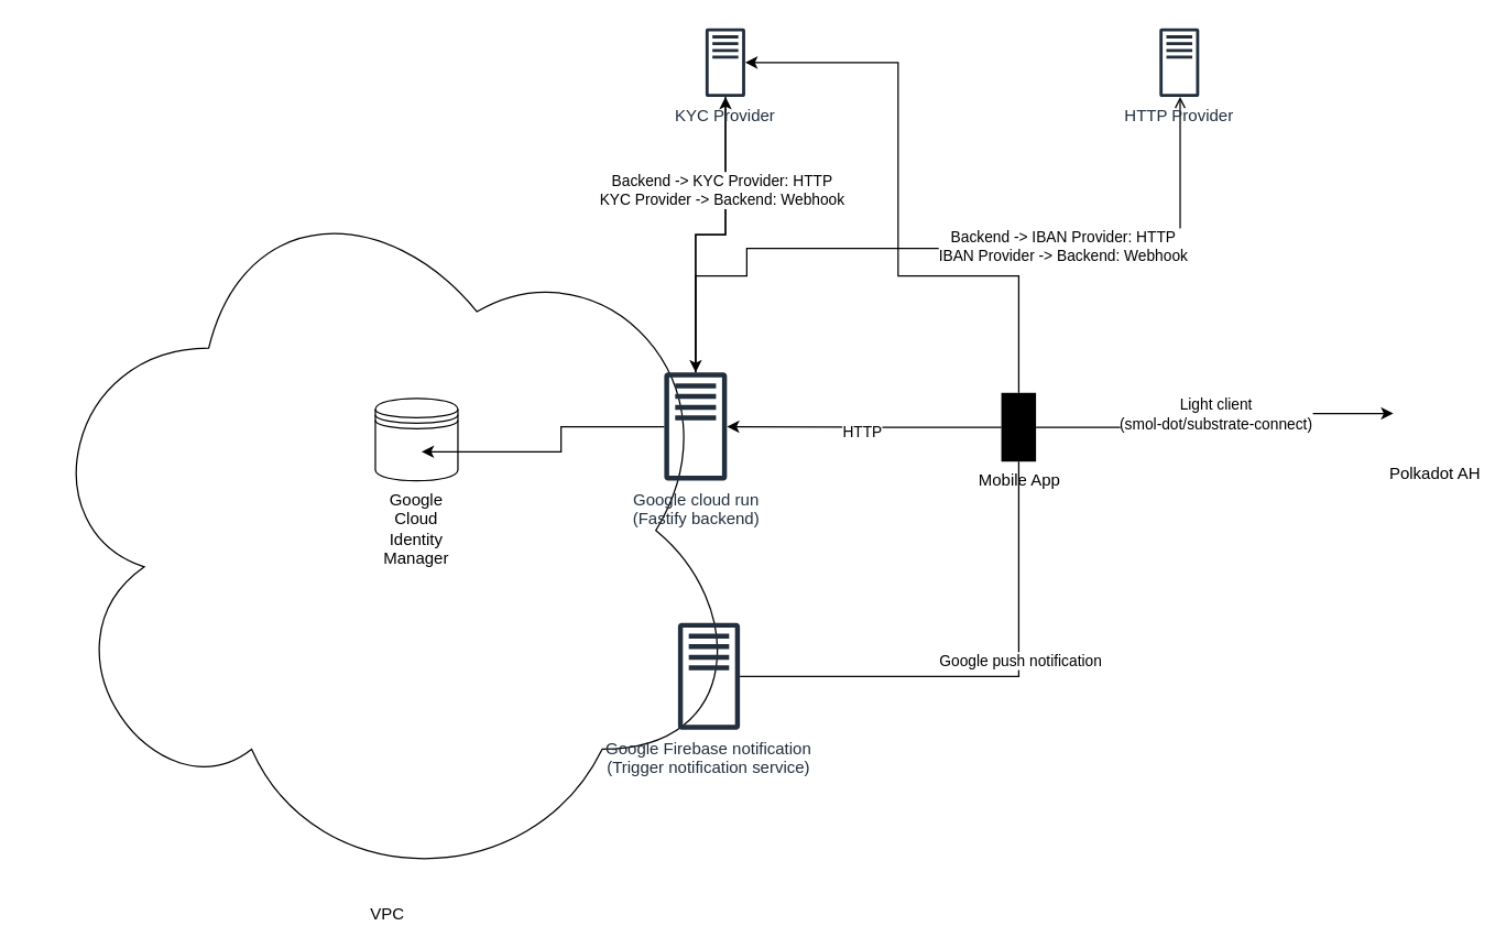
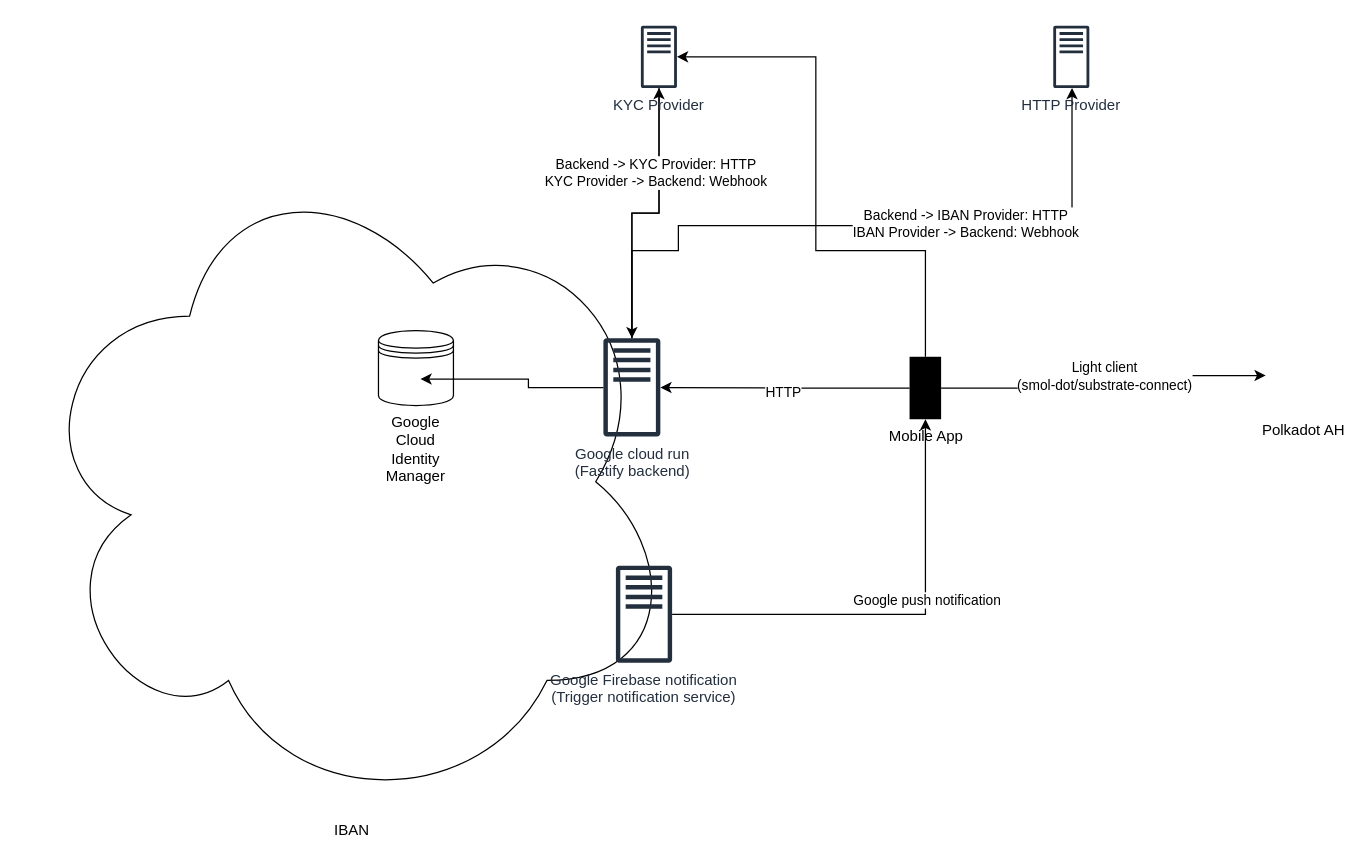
  <mxCell id="0" />
  <mxCell id="1" parent="0" />
- <mxCell id="2" value="VPC" style="ellipse;shape=cloud;whiteSpace=wrap;html=1;align=center;labelPosition=center;verticalLabelPosition=bottom;verticalAlign=top;" vertex="1" parent="1"><mxGeometry x="20.85" y="120" width="520" height="530" as="geometry" /></mxCell>
+ <mxCell id="2" value="IBAN" style="ellipse;shape=cloud;whiteSpace=wrap;html=1;align=center;labelPosition=center;verticalLabelPosition=bottom;verticalAlign=top;" vertex="1" parent="1"><mxGeometry x="20.85" y="120" width="520" height="530" as="geometry" /></mxCell>
  <mxCell id="3" style="edgeStyle=orthogonalEdgeStyle;rounded=0;orthogonalLoop=1;jettySize=auto;html=1;" edge="1" parent="1" source="8" target="12"><mxGeometry relative="1" as="geometry" /></mxCell>
  <mxCell id="4" value="HTTP" style="edgeLabel;html=1;align=center;verticalAlign=middle;resizable=0;points=[];" vertex="1" connectable="0" parent="3"><mxGeometry x="0.022" y="4" relative="1" as="geometry"><mxPoint as="offset" /></mxGeometry></mxCell>
  <mxCell id="5" style="edgeStyle=orthogonalEdgeStyle;rounded=0;orthogonalLoop=1;jettySize=auto;html=1;" edge="1" parent="1" source="8" target="18"><mxGeometry relative="1" as="geometry" /></mxCell>
  <mxCell id="6" value="Light client&lt;br&gt;(smol-dot/substrate-connect)" style="edgeLabel;html=1;align=center;verticalAlign=middle;resizable=0;points=[];" vertex="1" connectable="0" parent="5"><mxGeometry x="0.041" relative="1" as="geometry"><mxPoint as="offset" /></mxGeometry></mxCell>
  <mxCell id="7" style="edgeStyle=orthogonalEdgeStyle;rounded=0;orthogonalLoop=1;jettySize=auto;html=1;" edge="1" parent="1" source="8" target="21"><mxGeometry relative="1" as="geometry"><mxPoint x="652" y="10" as="targetPoint" /><Array as="points"><mxPoint x="740" y="200" /><mxPoint x="652" y="200" /><mxPoint x="652" y="45" /></Array></mxGeometry></mxCell>
  <mxCell id="8" value="Mobile App" style="sketch=0;verticalLabelPosition=bottom;sketch=0;aspect=fixed;html=1;verticalAlign=top;strokeColor=none;fillColor=#000000;align=center;outlineConnect=0;pointerEvents=1;shape=mxgraph.citrix2.mobile;" vertex="1" parent="1"><mxGeometry x="727" y="285" width="25.255" height="50" as="geometry" /></mxCell>
  <mxCell id="9" style="edgeStyle=orthogonalEdgeStyle;rounded=0;orthogonalLoop=1;jettySize=auto;html=1;" edge="1" parent="1" source="12" target="21"><mxGeometry relative="1" as="geometry" /></mxCell>
- <mxCell id="10" style="edgeStyle=orthogonalEdgeStyle;rounded=0;orthogonalLoop=1;jettySize=auto;html=1;endArrow=open;" edge="1" parent="1" source="12" target="22"><mxGeometry relative="1" as="geometry"><mxPoint x="842" y="180" as="targetPoint" /><Array as="points"><mxPoint x="505" y="200" /><mxPoint x="542" y="200" /><mxPoint x="542" y="180" /><mxPoint x="857" y="180" /></Array></mxGeometry></mxCell>
+ <mxCell id="10" style="edgeStyle=orthogonalEdgeStyle;rounded=0;orthogonalLoop=1;jettySize=auto;html=1;" edge="1" parent="1" source="12" target="22"><mxGeometry relative="1" as="geometry"><mxPoint x="842" y="180" as="targetPoint" /><Array as="points"><mxPoint x="505" y="200" /><mxPoint x="542" y="200" /><mxPoint x="542" y="180" /><mxPoint x="857" y="180" /></Array></mxGeometry></mxCell>
  <mxCell id="11" value="Backend -&amp;gt; IBAN Provider: HTTP&lt;br&gt;IBAN Provider -&amp;gt; Backend: Webhook" style="edgeLabel;html=1;align=center;verticalAlign=middle;resizable=0;points=[];" vertex="1" connectable="0" parent="10"><mxGeometry x="0.291" y="2" relative="1" as="geometry"><mxPoint as="offset" /></mxGeometry></mxCell>
  <mxCell id="12" value="Google cloud run&lt;br&gt;(Fastify backend)" style="sketch=0;outlineConnect=0;fontColor=#232F3E;gradientColor=none;fillColor=#232F3D;strokeColor=none;dashed=0;verticalLabelPosition=bottom;verticalAlign=top;align=center;html=1;fontSize=12;fontStyle=0;aspect=fixed;pointerEvents=1;shape=mxgraph.aws4.traditional_server;" vertex="1" parent="1"><mxGeometry x="482" y="270" width="45.57" height="79" as="geometry" /></mxCell>
- <mxCell id="13" style="edgeStyle=orthogonalEdgeStyle;rounded=0;orthogonalLoop=1;jettySize=auto;html=1;endArrow=none;" edge="1" parent="1" source="15" target="8"><mxGeometry relative="1" as="geometry" /></mxCell>
+ <mxCell id="13" style="edgeStyle=orthogonalEdgeStyle;rounded=0;orthogonalLoop=1;jettySize=auto;html=1;" edge="1" parent="1" source="15" target="8"><mxGeometry relative="1" as="geometry" /></mxCell>
  <mxCell id="14" value="Google push notification" style="edgeLabel;html=1;align=center;verticalAlign=middle;resizable=0;points=[];" vertex="1" connectable="0" parent="13"><mxGeometry x="0.191" y="-1" relative="1" as="geometry"><mxPoint as="offset" /></mxGeometry></mxCell>
  <mxCell id="15" value="Google Firebase notification&lt;br&gt;(Trigger notification service)" style="sketch=0;outlineConnect=0;fontColor=#232F3E;gradientColor=none;fillColor=#232F3D;strokeColor=none;dashed=0;verticalLabelPosition=bottom;verticalAlign=top;align=center;html=1;fontSize=12;fontStyle=0;aspect=fixed;pointerEvents=1;shape=mxgraph.aws4.traditional_server;" vertex="1" parent="1"><mxGeometry x="492" y="452" width="44.99" height="78" as="geometry" /></mxCell>
- <mxCell id="16" value="Google Cloud Identity Manager" style="shape=datastore;whiteSpace=wrap;html=1;verticalAlign=top;fontSize=12;labelBackgroundColor=none;labelPosition=center;verticalLabelPosition=bottom;align=center;" vertex="1" parent="1"><mxGeometry x="272" y="289" width="60" height="60" as="geometry" /></mxCell>
+ <mxCell id="16" value="Google Cloud Identity Manager" style="shape=datastore;whiteSpace=wrap;html=1;verticalAlign=top;fontSize=12;labelBackgroundColor=none;labelPosition=center;verticalLabelPosition=bottom;align=center;" vertex="1" parent="1"><mxGeometry x="302" y="264" width="60" height="60" as="geometry" /></mxCell>
  <mxCell id="17" style="edgeStyle=orthogonalEdgeStyle;rounded=0;orthogonalLoop=1;jettySize=auto;html=1;entryX=0.56;entryY=0.647;entryDx=0;entryDy=0;entryPerimeter=0;" edge="1" parent="1" source="12" target="16"><mxGeometry relative="1" as="geometry" /></mxCell>
  <mxCell id="18" value="Polkadot AH" style="shape=image;html=1;verticalAlign=top;verticalLabelPosition=bottom;labelBackgroundColor=#ffffff;imageAspect=0;aspect=fixed;image=https://cdn1.iconfinder.com/data/icons/cryptocurrency-blockchain-fintech-free/32/Cryptocurrency_blockchain_data-37-128.png" vertex="1" parent="1"><mxGeometry x="1012" y="270" width="60" height="60" as="geometry" /></mxCell>
  <mxCell id="19" style="edgeStyle=orthogonalEdgeStyle;rounded=0;orthogonalLoop=1;jettySize=auto;html=1;" edge="1" parent="1" source="21" target="12"><mxGeometry relative="1" as="geometry" /></mxCell>
  <mxCell id="20" value="Backend -&amp;gt; KYC Provider: HTTP&lt;br&gt;KYC Provider -&amp;gt; Backend: Webhook" style="edgeLabel;html=1;align=center;verticalAlign=middle;resizable=0;points=[];" vertex="1" connectable="0" parent="19"><mxGeometry x="-0.386" y="-3" relative="1" as="geometry"><mxPoint as="offset" /></mxGeometry></mxCell>
  <mxCell id="21" value="KYC Provider" style="sketch=0;outlineConnect=0;fontColor=#232F3E;gradientColor=none;fillColor=#232F3D;strokeColor=none;dashed=0;verticalLabelPosition=bottom;verticalAlign=top;align=center;html=1;fontSize=12;fontStyle=0;aspect=fixed;pointerEvents=1;shape=mxgraph.aws4.traditional_server;" vertex="1" parent="1"><mxGeometry x="512" y="20" width="28.85" height="50" as="geometry" /></mxCell>
  <mxCell id="22" value="HTTP Provider" style="sketch=0;outlineConnect=0;fontColor=#232F3E;gradientColor=none;fillColor=#232F3D;strokeColor=none;dashed=0;verticalLabelPosition=bottom;verticalAlign=top;align=center;html=1;fontSize=12;fontStyle=0;aspect=fixed;pointerEvents=1;shape=mxgraph.aws4.traditional_server;" vertex="1" parent="1"><mxGeometry x="842" y="20" width="28.85" height="50" as="geometry" /></mxCell>
